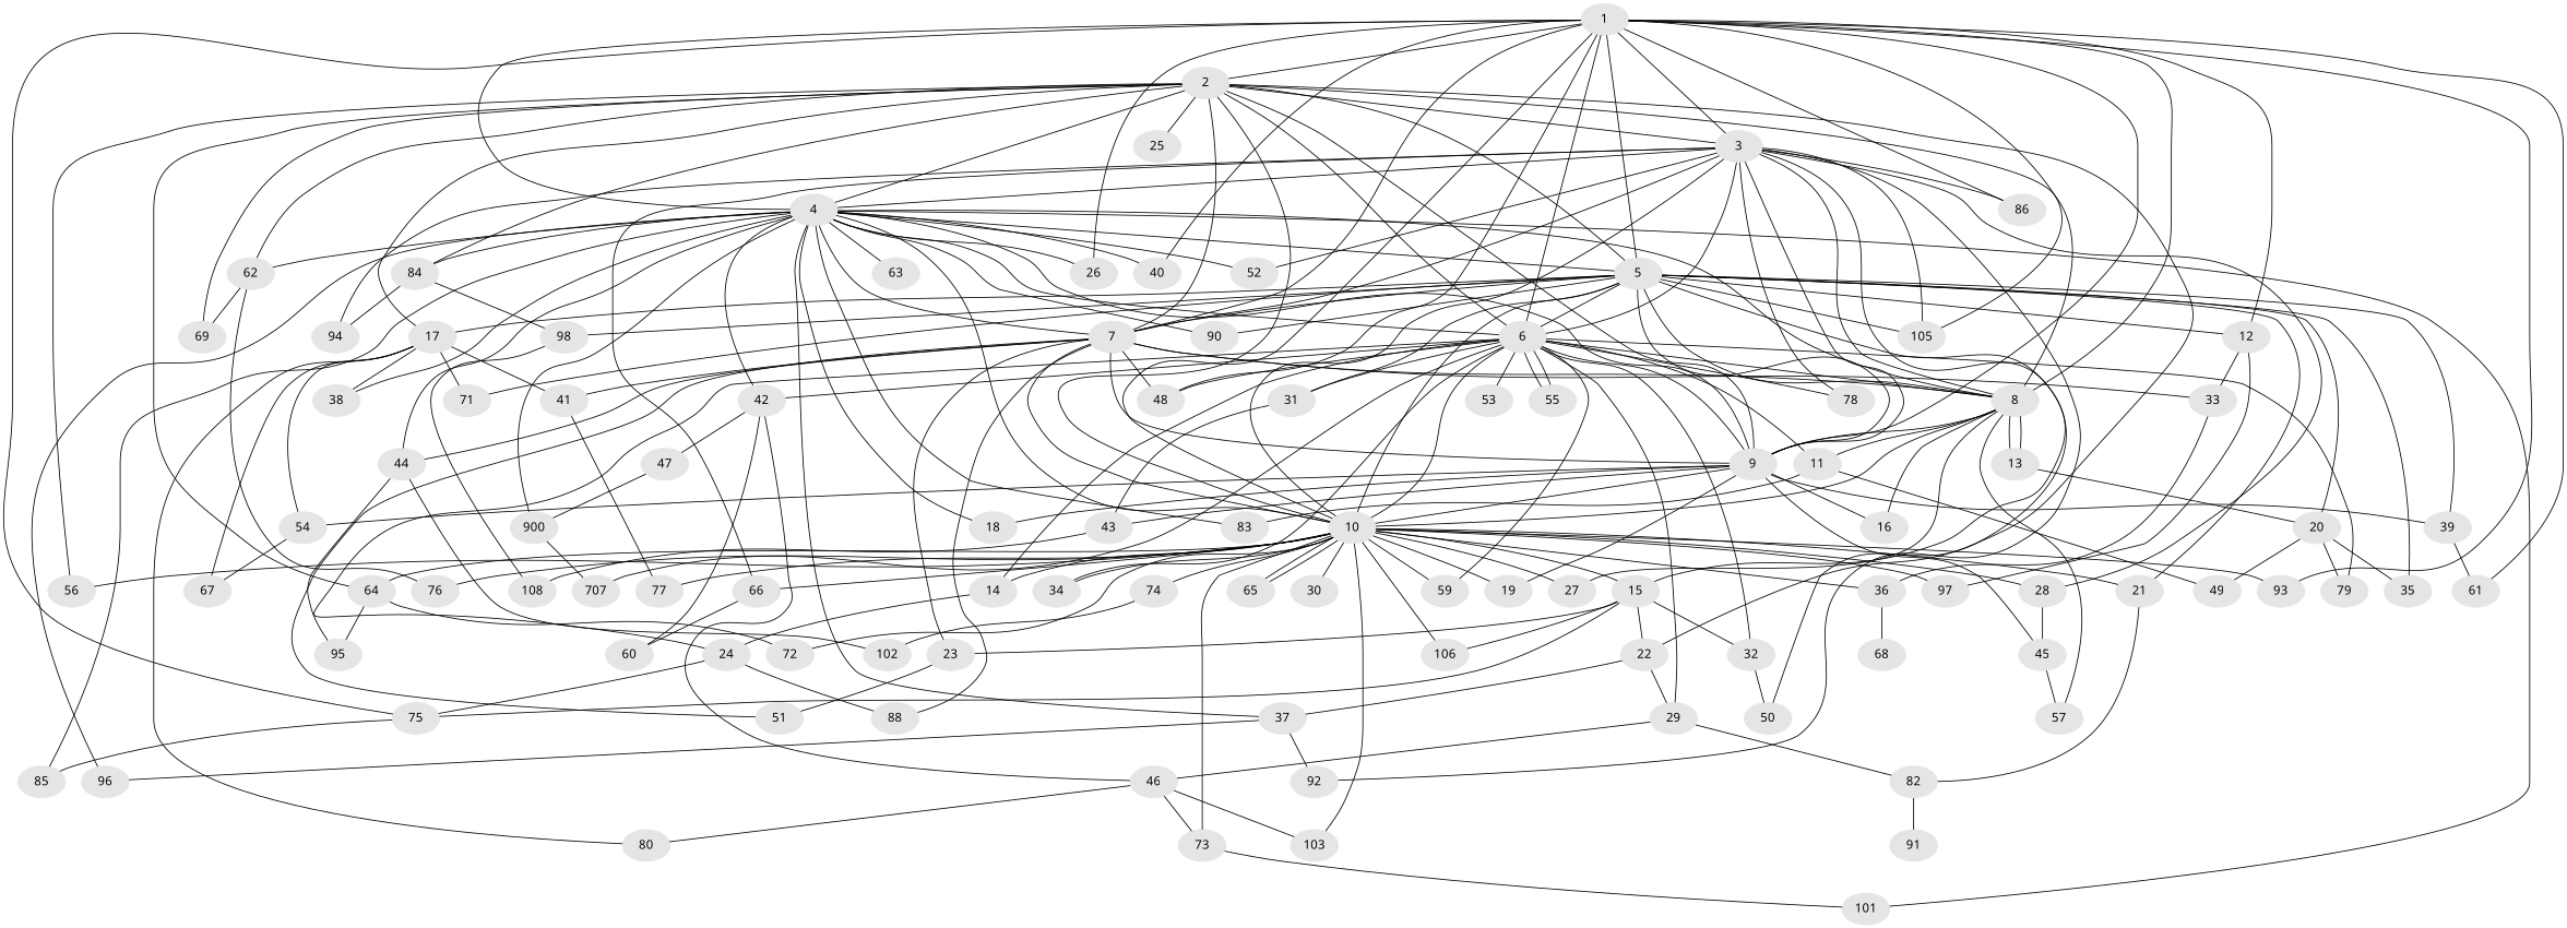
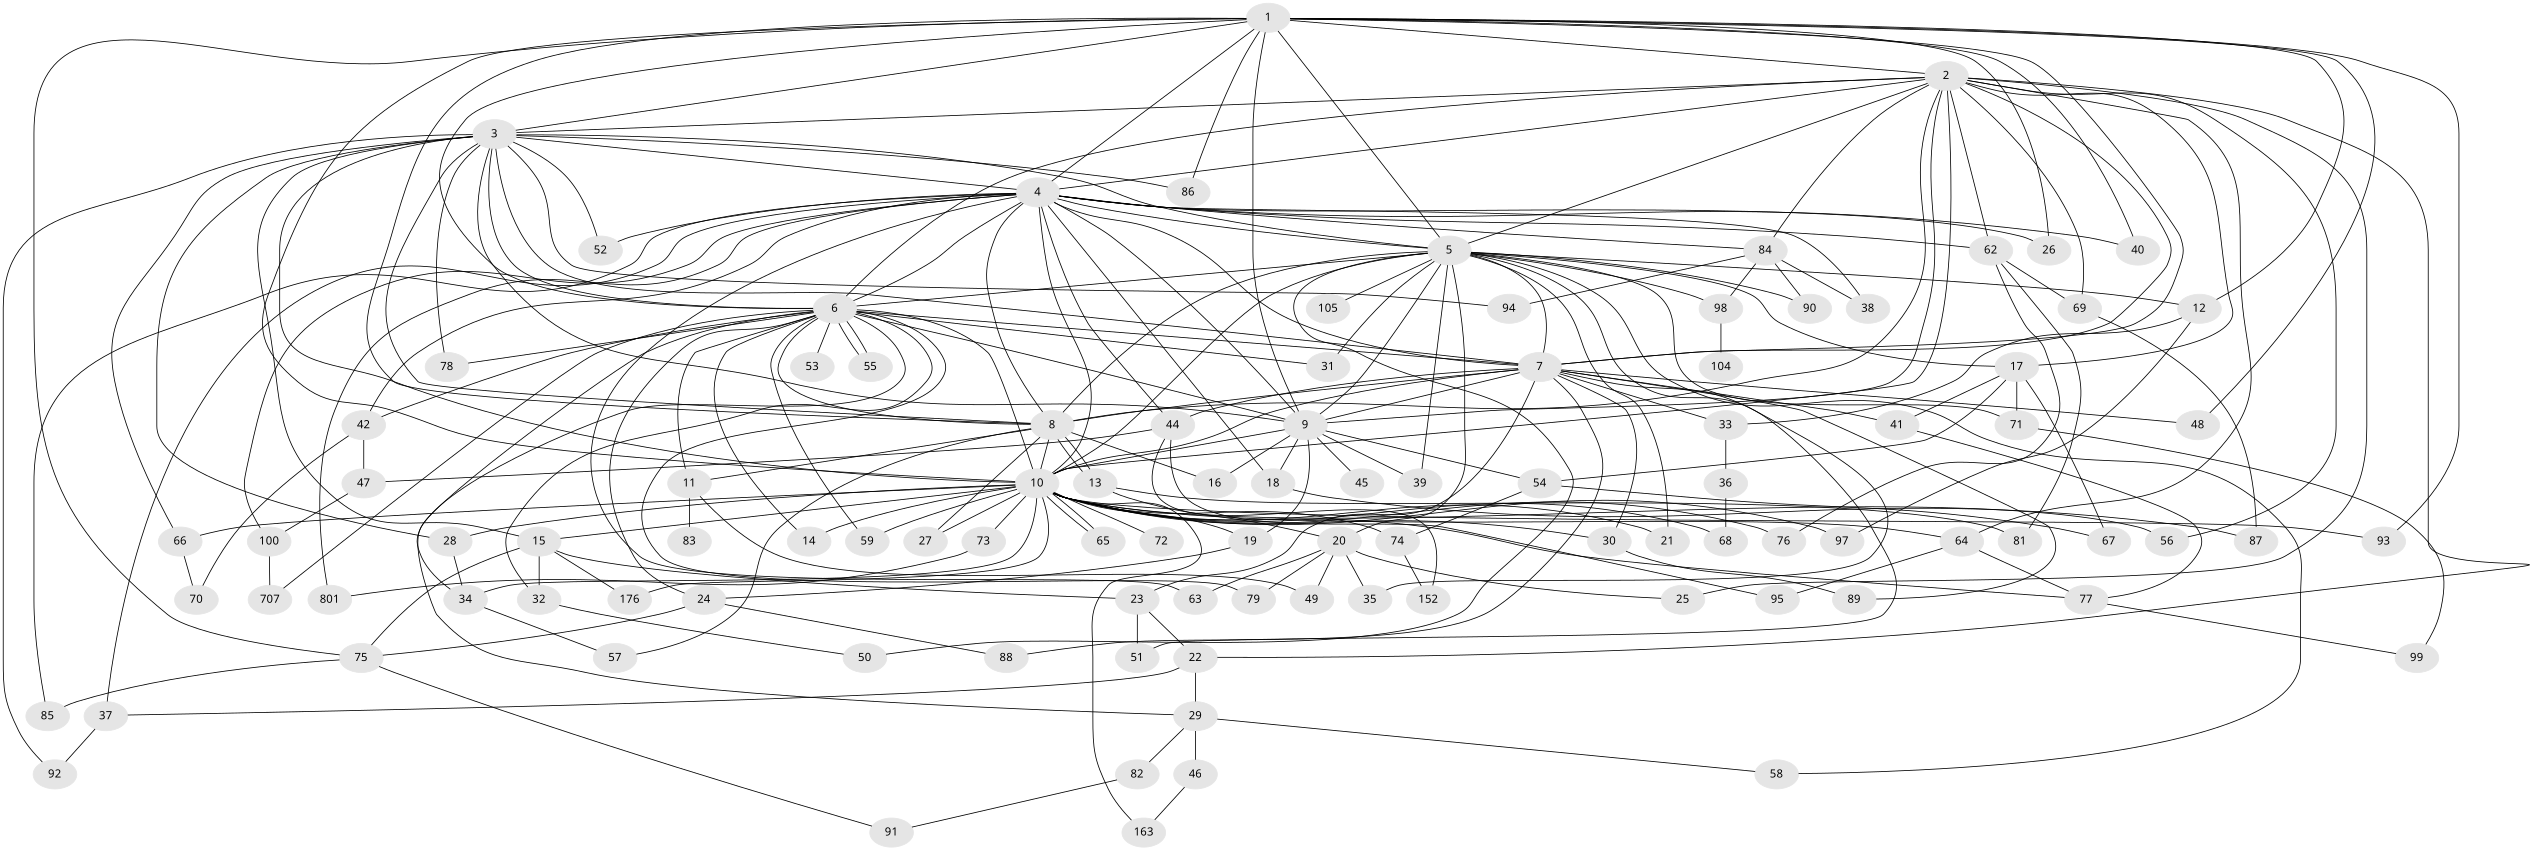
  graph {
    fontname="Noto Sans"
    node [color=gray90 fontname="Noto Sans" style=filled]
    edge [fontname="Noto Sans"]
    1
    2
    3
    4
    5
    6
    7
    8
    9
    10
    12
    26
    40
    48
-   61
    75
    86
    93
    105
    17
    22
    25
    56
    62
    64
    69
    84
    15
    28
    52
    66
    78
    92
    94
    18
    37
    38
    42
    44
    63
    83
    85
    90
-   96
-   100 [label=900]
-   101
+   100
+   101 [label=801]
    20
    21
    31
    35
    39
    50
+   58
    71
    98
    11
    14
    24
    29
    32
    34
    53
    55
    59
    79
    n66 [label=707]
    23
    30
    33
    41
    51
    88
+   89
    13
    16
    27
    57
    19
-   43
    45
    54
    36
    65
    72
    73
    74
    76
    77
    97
-   103
-   106
+   103 [label=163]
+   106 [label=176]
    91
    67
-   80
+   81
    95
-   70 [label=60]
+   87
+   70
    46
    47
-   102
+   102 [label=152]
    49
    82
-   104 [label=108]
+   99
+   104
    68
    1 -- 2
    1 -- 3
    1 -- 4
    1 -- 5
    1 -- 6
    1 -- 7
    1 -- 8
    1 -- 9
    1 -- 10
    1 -- 12
    1 -- 26
    1 -- 40
    1 -- 48
-   1 -- 61
    1 -- 75
    1 -- 86
    1 -- 93
-   1 -- 105
    2 -- 3
    2 -- 4
    2 -- 5
    2 -- 6
    2 -- 7
    2 -- 8
    2 -- 9
    2 -- 10
    2 -- 17
    2 -- 22
    2 -- 25
    2 -- 56
    2 -- 62
    2 -- 64
    2 -- 69
    2 -- 84
    3 -- 4
-   3 -- 105
+   3 -- 5
    3 -- 6
    3 -- 7
    3 -- 8
    3 -- 9
    3 -- 10
    3 -- 86
    3 -- 15
    3 -- 28
    3 -- 52
    3 -- 66
    3 -- 78
    3 -- 92
    3 -- 94
    4 -- 5
    4 -- 6
    4 -- 7
    4 -- 8
    4 -- 9
    4 -- 10
    4 -- 26
    4 -- 40
    4 -- 62
    4 -- 84
    4 -- 52
    4 -- 18
    4 -- 37
    4 -- 38
    4 -- 42
    4 -- 44
    4 -- 63
-   4 -- 83
    4 -- 85
-   4 -- 90
-   4 -- 96
+   84 -- 90
    4 -- 100
    4 -- 101
    5 -- 6
    5 -- 7
    5 -- 8
    5 -- 9
    5 -- 10
    5 -- 12
    5 -- 105
    5 -- 17
    5 -- 90
    5 -- 20
    5 -- 21
    5 -- 31
    5 -- 35
    5 -- 39
    5 -- 50
+   5 -- 58
    5 -- 71
    5 -- 98
-   6 -- 48
+   6 -- 7
    6 -- 8
    6 -- 9
    6 -- 10
    6 -- 78
    6 -- 42
    6 -- 31
    6 -- 11
    6 -- 14
    6 -- 24
    6 -- 29
    6 -- 32
    6 -- 34
    6 -- 53
    6 -- 55
    6 -- 55
    6 -- 59
    6 -- 79
    6 -- n66
    7 -- 8
    7 -- 9
    7 -- 10
    7 -- 48
    7 -- 44
    7 -- 23
+   7 -- 30
    7 -- 33
    7 -- 41
    7 -- 51
    7 -- 88
-   8 -- 9
+   7 -- 89
    8 -- 10
    8 -- 11
    8 -- 13
    8 -- 13
    8 -- 16
    8 -- 27
    8 -- 57
    9 -- 10
    9 -- 18
    9 -- 39
    9 -- 16
    9 -- 19
-   9 -- 43
    9 -- 45
    9 -- 54
    10 -- 93
    10 -- 56
    10 -- 64
    10 -- 15
    10 -- 28
    10 -- 66
    10 -- 21
    10 -- 14
    10 -- 34
    10 -- 59
    10 -- 30
    10 -- 27
    10 -- 19
-   10 -- 36
+   10 -- 68
    10 -- 65
    10 -- 65
    10 -- 72
    10 -- 73
    10 -- 74
    10 -- 76
    10 -- 77
    10 -- 97
    10 -- 103
    10 -- 106
    12 -- 33
    12 -- 97
    75 -- 85
-   17 -- 38
+   75 -- 91
+   84 -- 38
    17 -- 71
    17 -- 41
    17 -- 54
    17 -- 67
-   17 -- 80
    22 -- 37
    22 -- 29
    62 -- 69
    62 -- 76
-   64 -- 72
+   62 -- 81
+   64 -- 77
    64 -- 95
+   69 -- 87
    84 -- 94
    84 -- 98
    15 -- 75
-   15 -- 22
+   23 -- 22
    15 -- 32
    15 -- 23
    15 -- 106
-   28 -- 45
+   28 -- 34
    66 -- 70
+   18 -- 87
    37 -- 92
-   37 -- 96
    42 -- 70
-   42 -- 46
    42 -- 47
    44 -- 95
+   44 -- 47
    44 -- 102
    100 -- n66
+   20 -- 25
+   20 -- 63
    20 -- 35
    20 -- 79
    20 -- 49
-   21 -- 82
-   31 -- 43
-   39 -- 61
+   71 -- 99
    98 -- 104
    11 -- 83
    11 -- 49
    24 -- 75
    24 -- 88
+   29 -- 58
    29 -- 46
    29 -- 82
    32 -- 50
-   45 -- 57
+   34 -- 57
    23 -- 51
+   30 -- 89
    33 -- 36
    41 -- 77
    13 -- 20
-   14 -- 24
-   43 -- 104
+   13 -- 81
+   19 -- 24
+   54 -- 74
    54 -- 67
    36 -- 68
    73 -- 101
    74 -- 102
-   46 -- 73
+   77 -- 99
    46 -- 103
-   46 -- 80
    47 -- 100
    82 -- 91
  }
